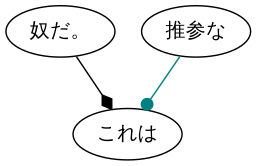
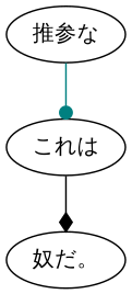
  digraph {
    n1 [label="これは"]
    n2 [label="奴だ。"]
    n3 [label="推参な"]
-   n2 -> n1 [arrowhead=diamond color=black]
+   n1 -> n2 [arrowhead=diamond color=black]
    n3 -> n1 [arrowhead=dot color=teal]
  }
